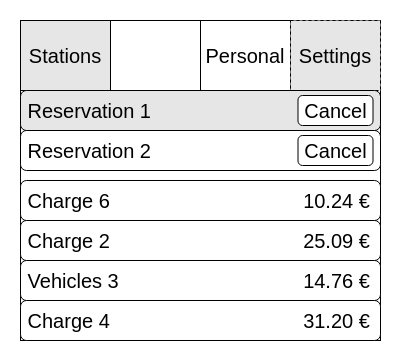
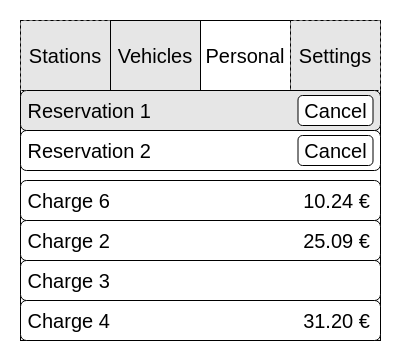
  <mxCell id="0" />
  <mxCell id="1" parent="0" />
  <mxCell id="2" value="" style="rounded=0;whiteSpace=wrap;html=1;fontSize=20;" parent="1" vertex="1"><mxGeometry x="20" width="360" height="320" as="geometry" y="20" /></mxCell>
- <mxCell id="3" value="Stations" style="rounded=0;whiteSpace=wrap;html=1;fontSize=20;fontColor=#000000;fillColor=#E6E6E6;strokeColor=#000000;" parent="1" vertex="1"><mxGeometry x="20" width="90" height="70" as="geometry" y="20" /></mxCell>
+ <mxCell id="3" value="Stations" style="rounded=0;whiteSpace=wrap;html=1;fontSize=20;fontColor=#000000;fillColor=#E6E6E6;strokeColor=#000000;dashed=1;" parent="1" vertex="1"><mxGeometry x="20" width="90" height="70" as="geometry" y="20" /></mxCell>
+ <mxCell id="4" value="Vehicles" style="rounded=0;whiteSpace=wrap;html=1;fontSize=20;fontColor=#000000;fillColor=#E6E6E6;" parent="1" vertex="1"><mxGeometry x="110" width="90" height="70" as="geometry" y="20" /></mxCell>
  <mxCell id="5" value="Personal" style="rounded=0;whiteSpace=wrap;html=1;fontSize=20;fontColor=#000000;fillColor=#FFFFFF;" parent="1" vertex="1"><mxGeometry x="200" width="90" height="70" as="geometry" y="20" /></mxCell>
  <mxCell id="6" value="Settings" style="rounded=0;whiteSpace=wrap;html=1;fontSize=20;fontColor=#000000;fillColor=#E6E6E6;dashed=1;" parent="1" vertex="1"><mxGeometry x="290" width="90" height="70" as="geometry" y="20" /></mxCell>
  <mxCell id="7" value="&amp;nbsp;Reservation 1" style="rounded=1;whiteSpace=wrap;html=1;fontSize=20;fontColor=#000000;strokeColor=#000000;fillColor=#e6e6e6;align=left;" parent="1" vertex="1"><mxGeometry x="20" y="90" width="360" height="40" as="geometry" /></mxCell>
  <mxCell id="8" value="&amp;nbsp;Reservation 2" style="rounded=1;whiteSpace=wrap;html=1;fontSize=20;fontColor=#000000;strokeColor=#000000;fillColor=#FFFFFF;align=left;" parent="1" vertex="1"><mxGeometry x="20" y="130" width="360" height="40" as="geometry" /></mxCell>
  <mxCell id="9" value="Cancel" style="rounded=1;whiteSpace=wrap;html=1;fontSize=20;fontColor=#000000;strokeColor=#000000;fillColor=#FFFFFF;" parent="1" vertex="1"><mxGeometry x="297.5" y="95" width="75" height="30" as="geometry" /></mxCell>
  <mxCell id="10" value="Cancel" style="rounded=1;whiteSpace=wrap;html=1;fontSize=20;fontColor=#000000;strokeColor=#000000;fillColor=#FFFFFF;" parent="1" vertex="1"><mxGeometry x="297.5" y="135" width="75" height="30" as="geometry" /></mxCell>
  <mxCell id="11" value="&amp;nbsp;Charge 6" style="rounded=1;whiteSpace=wrap;html=1;fontSize=20;fontColor=#000000;strokeColor=#000000;fillColor=#FFFFFF;align=left;" parent="1" vertex="1"><mxGeometry x="20" y="180" width="360" height="40" as="geometry" /></mxCell>
  <mxCell id="12" value="&amp;nbsp;Charge 4" style="rounded=1;whiteSpace=wrap;html=1;fontSize=20;fontColor=#000000;strokeColor=#000000;fillColor=#FFFFFF;align=left;" parent="1" vertex="1"><mxGeometry x="20" y="300" width="360" height="40" as="geometry" /></mxCell>
- <mxCell id="13" value="&amp;nbsp;Vehicles 3" style="rounded=1;whiteSpace=wrap;html=1;fontSize=20;fontColor=#000000;strokeColor=#000000;fillColor=#FFFFFF;align=left;" parent="1" vertex="1"><mxGeometry x="20" y="260" width="360" height="40" as="geometry" /></mxCell>
+ <mxCell id="13" value="&amp;nbsp;Charge 3" style="rounded=1;whiteSpace=wrap;html=1;fontSize=20;fontColor=#000000;strokeColor=#000000;fillColor=#FFFFFF;align=left;" parent="1" vertex="1"><mxGeometry x="20" y="260" width="360" height="40" as="geometry" /></mxCell>
  <mxCell id="14" value="&amp;nbsp;Charge 2" style="rounded=1;whiteSpace=wrap;html=1;fontSize=20;fontColor=#000000;strokeColor=#000000;fillColor=#FFFFFF;align=left;" parent="1" vertex="1"><mxGeometry x="20" y="220" width="360" height="40" as="geometry" /></mxCell>
  <mxCell id="15" value="25.09 €" style="text;html=1;strokeColor=none;fillColor=none;align=center;verticalAlign=middle;whiteSpace=wrap;rounded=0;fontSize=20;fontColor=#000000;" parent="1" vertex="1"><mxGeometry x="300" y="225" width="72.5" height="30" as="geometry" /></mxCell>
  <mxCell id="16" value="10.24 €" style="text;html=1;strokeColor=none;fillColor=none;align=center;verticalAlign=middle;whiteSpace=wrap;rounded=0;fontSize=20;fontColor=#000000;" vertex="1" parent="1"><mxGeometry x="300" y="185" width="72.5" height="30" as="geometry" /></mxCell>
- <mxCell id="17" value="14.76 €" style="text;html=1;strokeColor=none;fillColor=none;align=center;verticalAlign=middle;whiteSpace=wrap;rounded=0;fontSize=20;fontColor=#000000;" vertex="1" parent="1"><mxGeometry x="300" y="265" width="72.5" height="30" as="geometry" /></mxCell>
  <mxCell id="18" value="31.20 €" style="text;html=1;strokeColor=none;fillColor=none;align=center;verticalAlign=middle;whiteSpace=wrap;rounded=0;fontSize=20;fontColor=#000000;" vertex="1" parent="1"><mxGeometry x="300" y="305" width="72.5" height="30" as="geometry" /></mxCell>
